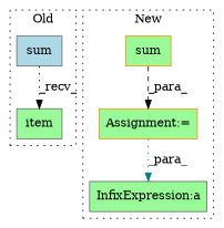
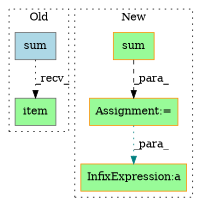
  digraph {
    node [a=32 color=gray40 fillcolor=palegreen shape=box style=filled]
    edge [color=black style=dotted]
    n1 [l=6 label=item s=2294]
    n2 [fillcolor=lightblue l=5 label=sum s=2288]
    n3 [color=darkorange l="4,1" label=sum s="3228,3244"]
    n4 [a=7 color=darkorange l=1 label="Assignment:=" s=3222]
-   n5 [a=27 l=3 label="InfixExpression:a" s=3297]
+   n5 [a=27 color=darkorange l=3 label="InfixExpression:a" s=3297]
    subgraph cluster_1 {
      label=Old
      style=dotted
      n1
      n2
    }
    subgraph cluster_2 {
      label=New
      style=dotted
      n3
      n4
      n5
    }
    n2 -> n1 [label=_recv_]
    n3 -> n4 [label=_para_ style=dashed]
    n4 -> n5 [color=teal label=_para_]
  }
